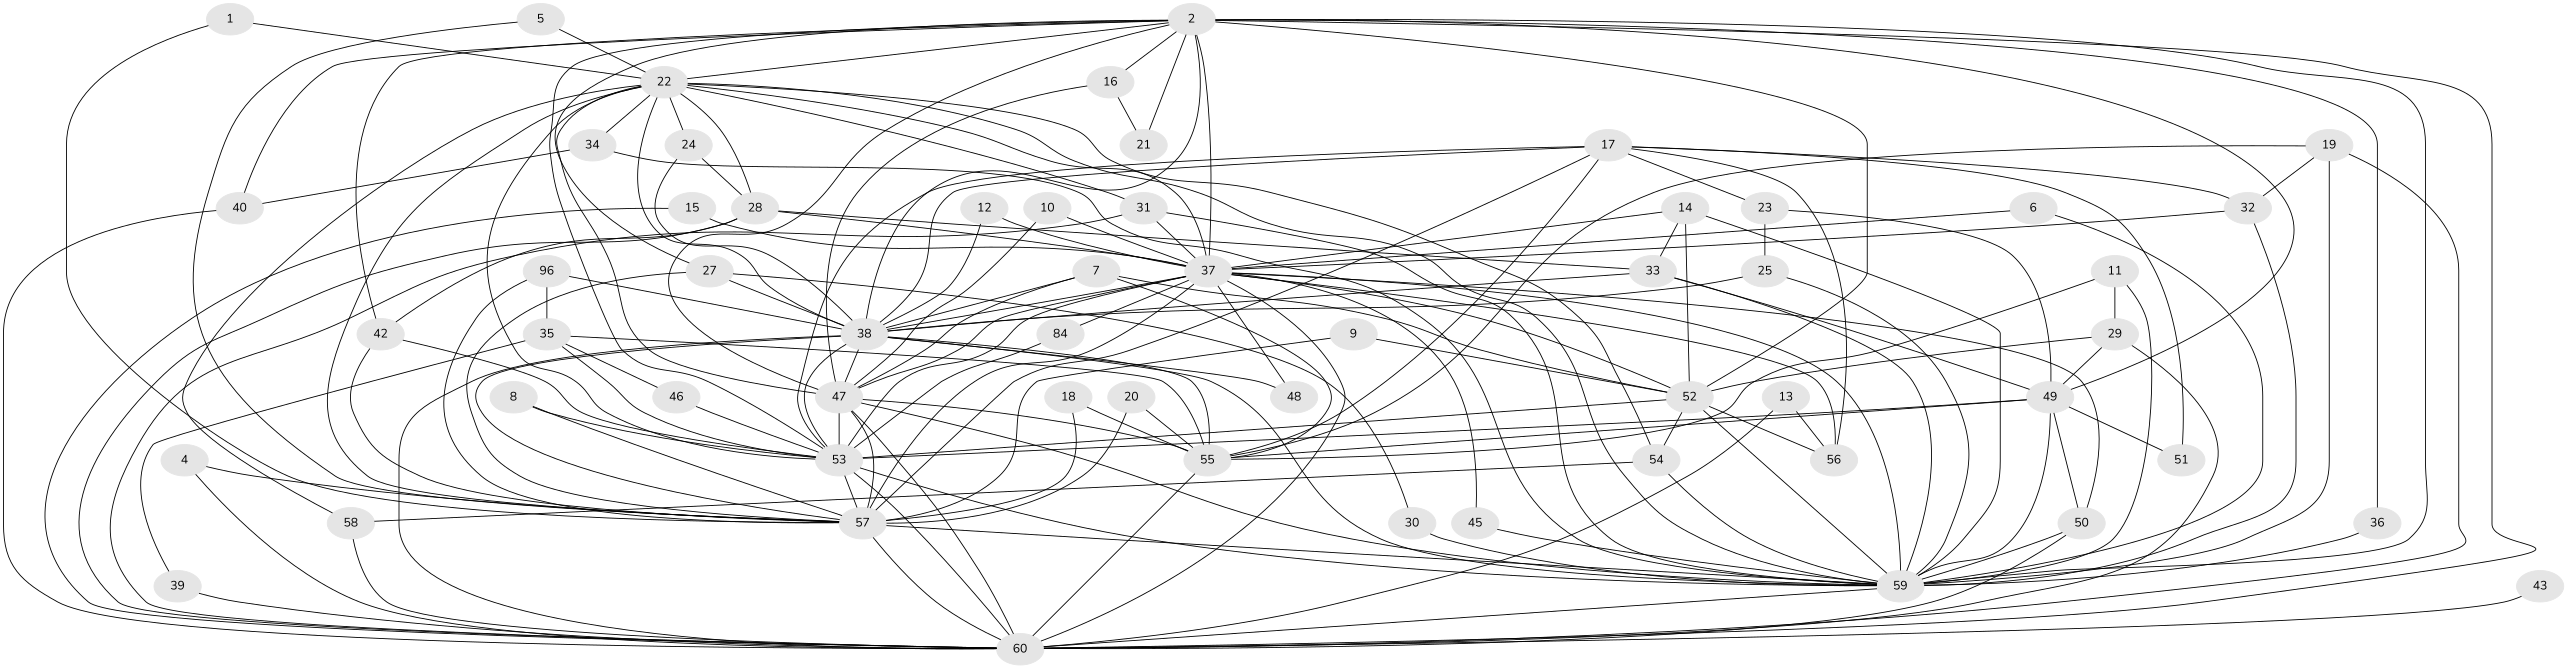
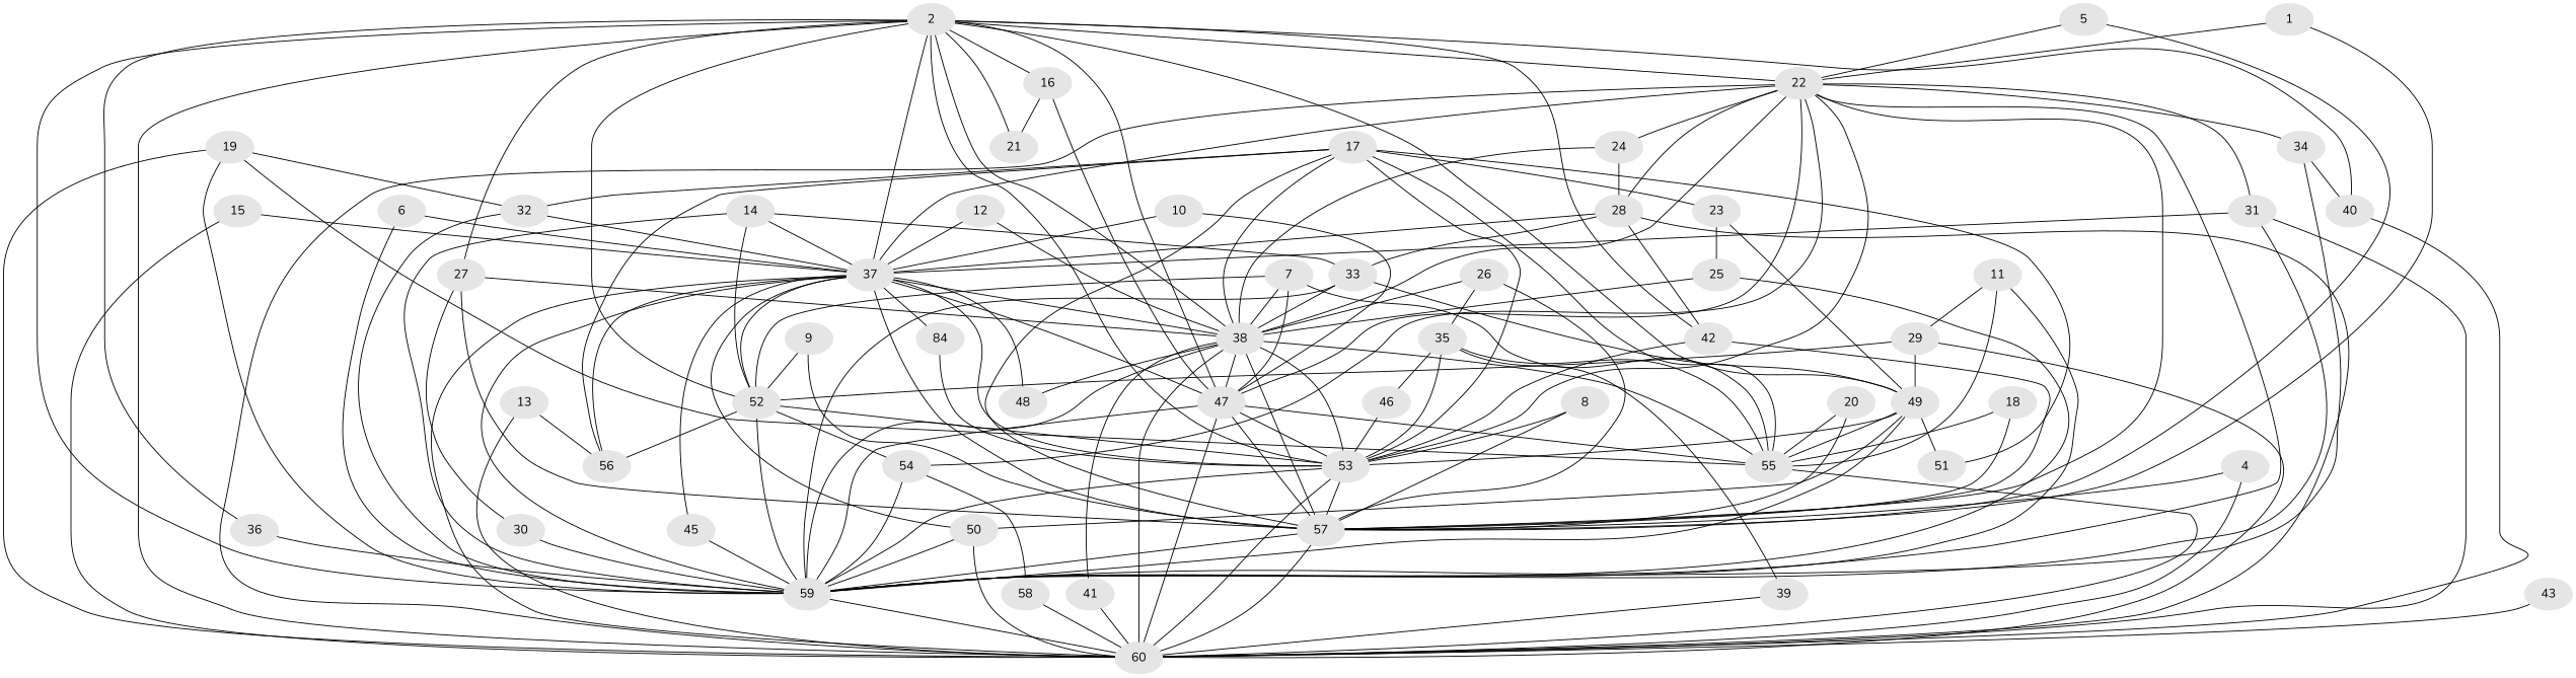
  graph {
    fontname=Nunito
    node [color=gray90 fontname=Nunito style=filled]
    edge [fontname=Nunito weight=1.0]
    1
    22
    57
    37
    38
    47
    53
    59
    60
    24
    28
    31
    34
    54
    2
    16
    21
    27
    36
    40
    49
    52
    42
    30
    56
    n26 [label=84]
    45
    48
    50
    55
+   41
    51
    4
    5
    6
    7
    8
    9
    10
    11
    29
    12
    13
    14
    33
    15
    17
    23
    32
    25
    18
    19
    20
    58
-   26 [label=96]
+   26
    35
    39
    46
    43
    1 -- 22
    1 -- 57
    22 -- 57 [weight=2.0]
    22 -- 37 [weight=2.0]
    22 -- 38
    22 -- 47
    22 -- 53
    22 -- 59
-   22 -- 58
+   22 -- 60
    22 -- 24 [weight=2.0]
    22 -- 28
    22 -- 31
    22 -- 34
    22 -- 54
    57 -- 59
    57 -- 60 [weight=2.0]
    37 -- 57 [weight=3.0]
    37 -- 38 [weight=2.0]
    37 -- 47 [weight=2.0]
    37 -- 53 [weight=3.0]
    37 -- 59 [weight=3.0]
    37 -- 60 [weight=2.0]
    37 -- 52 [weight=2.0]
    37 -- 56 [weight=2.0]
    37 -- n26
    37 -- 45
    37 -- 48
    37 -- 50
    38 -- 57
    38 -- 47
    38 -- 53
    38 -- 59
    38 -- 60
    38 -- 48
    38 -- 55
+   38 -- 41
    47 -- 57
    47 -- 53 [weight=2.0]
    47 -- 59
    47 -- 60
    47 -- 55 [weight=2.0]
    53 -- 57
    53 -- 59
    53 -- 60
    59 -- 60
    24 -- 38
    24 -- 28
    28 -- 37
    28 -- 60
    28 -- 42
    28 -- 33
    31 -- 37
    31 -- 59
    31 -- 60
    34 -- 59
    34 -- 40
    54 -- 59
    54 -- 58
    2 -- 22
    2 -- 37 [weight=3.0]
    2 -- 38 [weight=2.0]
    2 -- 47
    2 -- 53
    2 -- 59
    2 -- 60 [weight=2.0]
    2 -- 16
    2 -- 21
    2 -- 27
    2 -- 36
    2 -- 40
    2 -- 49
    2 -- 52
    2 -- 42
    16 -- 47
    16 -- 21
    27 -- 57
    27 -- 38
    27 -- 30
    36 -- 59
    40 -- 60
    49 -- 53
    49 -- 59 [weight=2.0]
    49 -- 50
    49 -- 55
    49 -- 51
    52 -- 53
    52 -- 59 [weight=2.0]
    52 -- 54
    52 -- 56
    42 -- 57
    42 -- 53
    30 -- 59
    n26 -- 53
    45 -- 59
    50 -- 59
    50 -- 60
    55 -- 60
+   41 -- 60
    4 -- 57
    4 -- 60
    5 -- 22
    5 -- 57
    6 -- 37
    6 -- 59
    7 -- 38
    7 -- 47
    7 -- 52
    7 -- 55
    8 -- 57
    8 -- 53
    9 -- 57
    9 -- 52
    10 -- 37
    10 -- 47
    11 -- 59
    11 -- 55
    11 -- 29
    29 -- 60
    29 -- 49
    29 -- 52
    12 -- 37
    12 -- 38
    13 -- 60
    13 -- 56
    14 -- 37
    14 -- 59
    14 -- 52
    14 -- 33
    33 -- 38
    33 -- 59
    33 -- 49
    15 -- 37
    15 -- 60
    17 -- 57
    17 -- 38
    17 -- 53
    17 -- 56
    17 -- 55
    17 -- 51
    17 -- 23
    17 -- 32
    23 -- 49
    23 -- 25
    32 -- 37
    32 -- 59
    25 -- 38
    25 -- 59
    18 -- 57
    18 -- 55
    19 -- 59
    19 -- 60
    19 -- 55
    19 -- 32
    20 -- 57
    20 -- 55
    58 -- 60
    26 -- 57
    26 -- 38
    26 -- 35
    35 -- 53
    35 -- 55
    35 -- 39
    35 -- 46
    39 -- 60
    46 -- 53
    43 -- 60
  }
